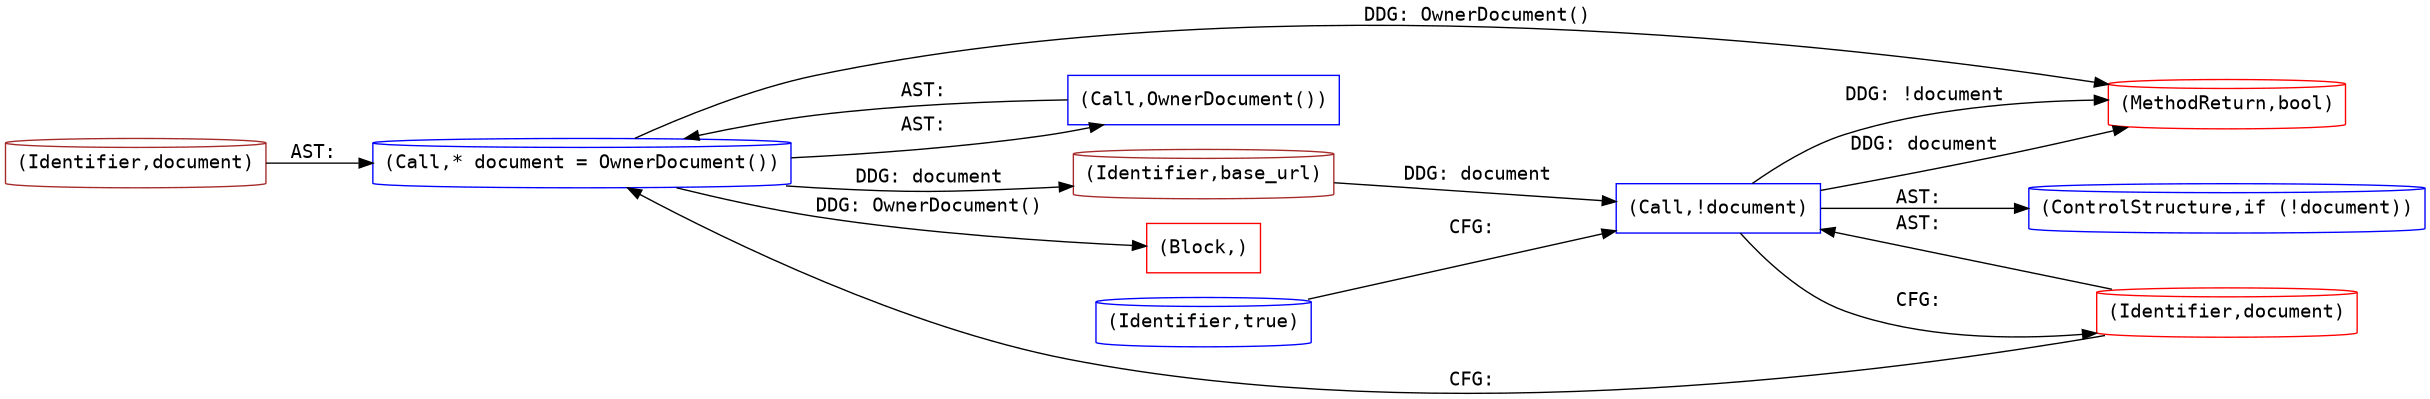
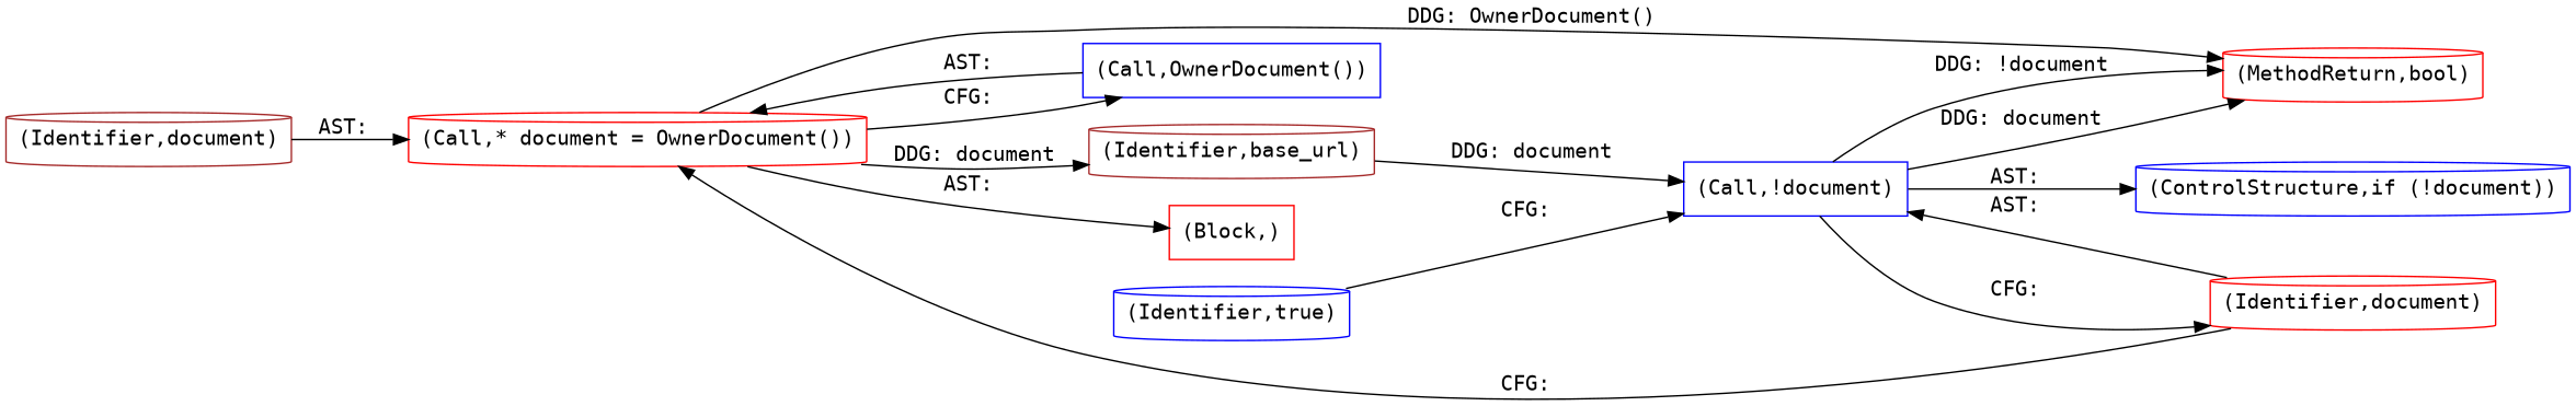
  digraph {
    fontname="DejaVu Sans Mono"
    rankdir=LR
    node [color=red fontname="DejaVu Sans Mono" shape=cylinder]
    edge [fontname="DejaVu Sans Mono"]
-   n1 [color=blue label="(Call,* document = OwnerDocument())"]
+   n1 [label="(Call,* document = OwnerDocument())"]
    n2 [color=blue label="(Call,OwnerDocument())" shape=box]
    n3 [label="(MethodReturn,bool)"]
    n4 [label="(Block,)" shape=box]
    n5 [color=brown label="(Identifier,base_url)"]
    n6 [color=blue label="(Call,!document)" shape=box]
    n7 [color=blue label="(ControlStructure,if (!document))"]
    n8 [label="(Identifier,document)"]
    n9 [color=brown label="(Identifier,document)"]
    n10 [color=blue label="(Identifier,true)"]
-   n1 -> n2 [label="AST: "]
+   n1 -> n2 [label="CFG: "]
    n1 -> n3 [label="DDG: OwnerDocument()"]
-   n1 -> n4 [label="DDG: OwnerDocument()"]
+   n1 -> n4 [label="AST: "]
    n1 -> n5 [label="DDG: document"]
    n2 -> n1 [label="AST: "]
    n5 -> n6 [label="DDG: document"]
    n6 -> n3 [label="DDG: document"]
    n6 -> n3 [label="DDG: !document"]
    n6 -> n7 [label="AST: "]
    n6 -> n8 [label="CFG: "]
    n8 -> n1 [label="CFG: "]
    n8 -> n6 [label="AST: "]
    n9 -> n1 [label="AST: "]
    n10 -> n6 [label="CFG: "]
  }
